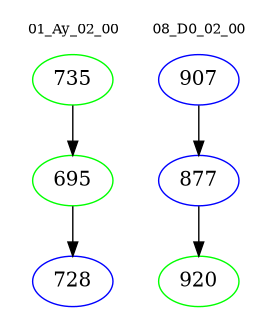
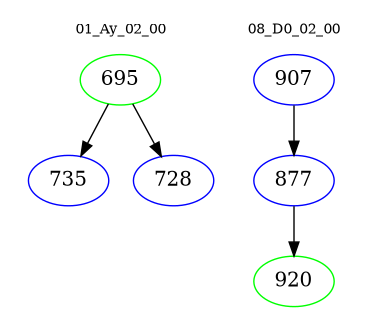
  digraph {
    node [color=blue]
    edge [color=black]
-   n1 [color=green label=735]
+   n1 [label=735]
    n2 [color=green label=695]
    n3 [label=728]
    n4 [label=907]
    n5 [label=877]
    n6 [color=green label=920]
    subgraph cluster_1 {
      color=white
      fontsize=10
      label="01_Ay_02_00"
      n1
      n2
      n3
    }
    subgraph cluster_2 {
      color=white
      fontsize=10
      label="08_D0_02_00"
      n4
      n5
      n6
    }
-   n1 -> n2
+   n2 -> n1
    n2 -> n3
    n4 -> n5
    n5 -> n6
  }
